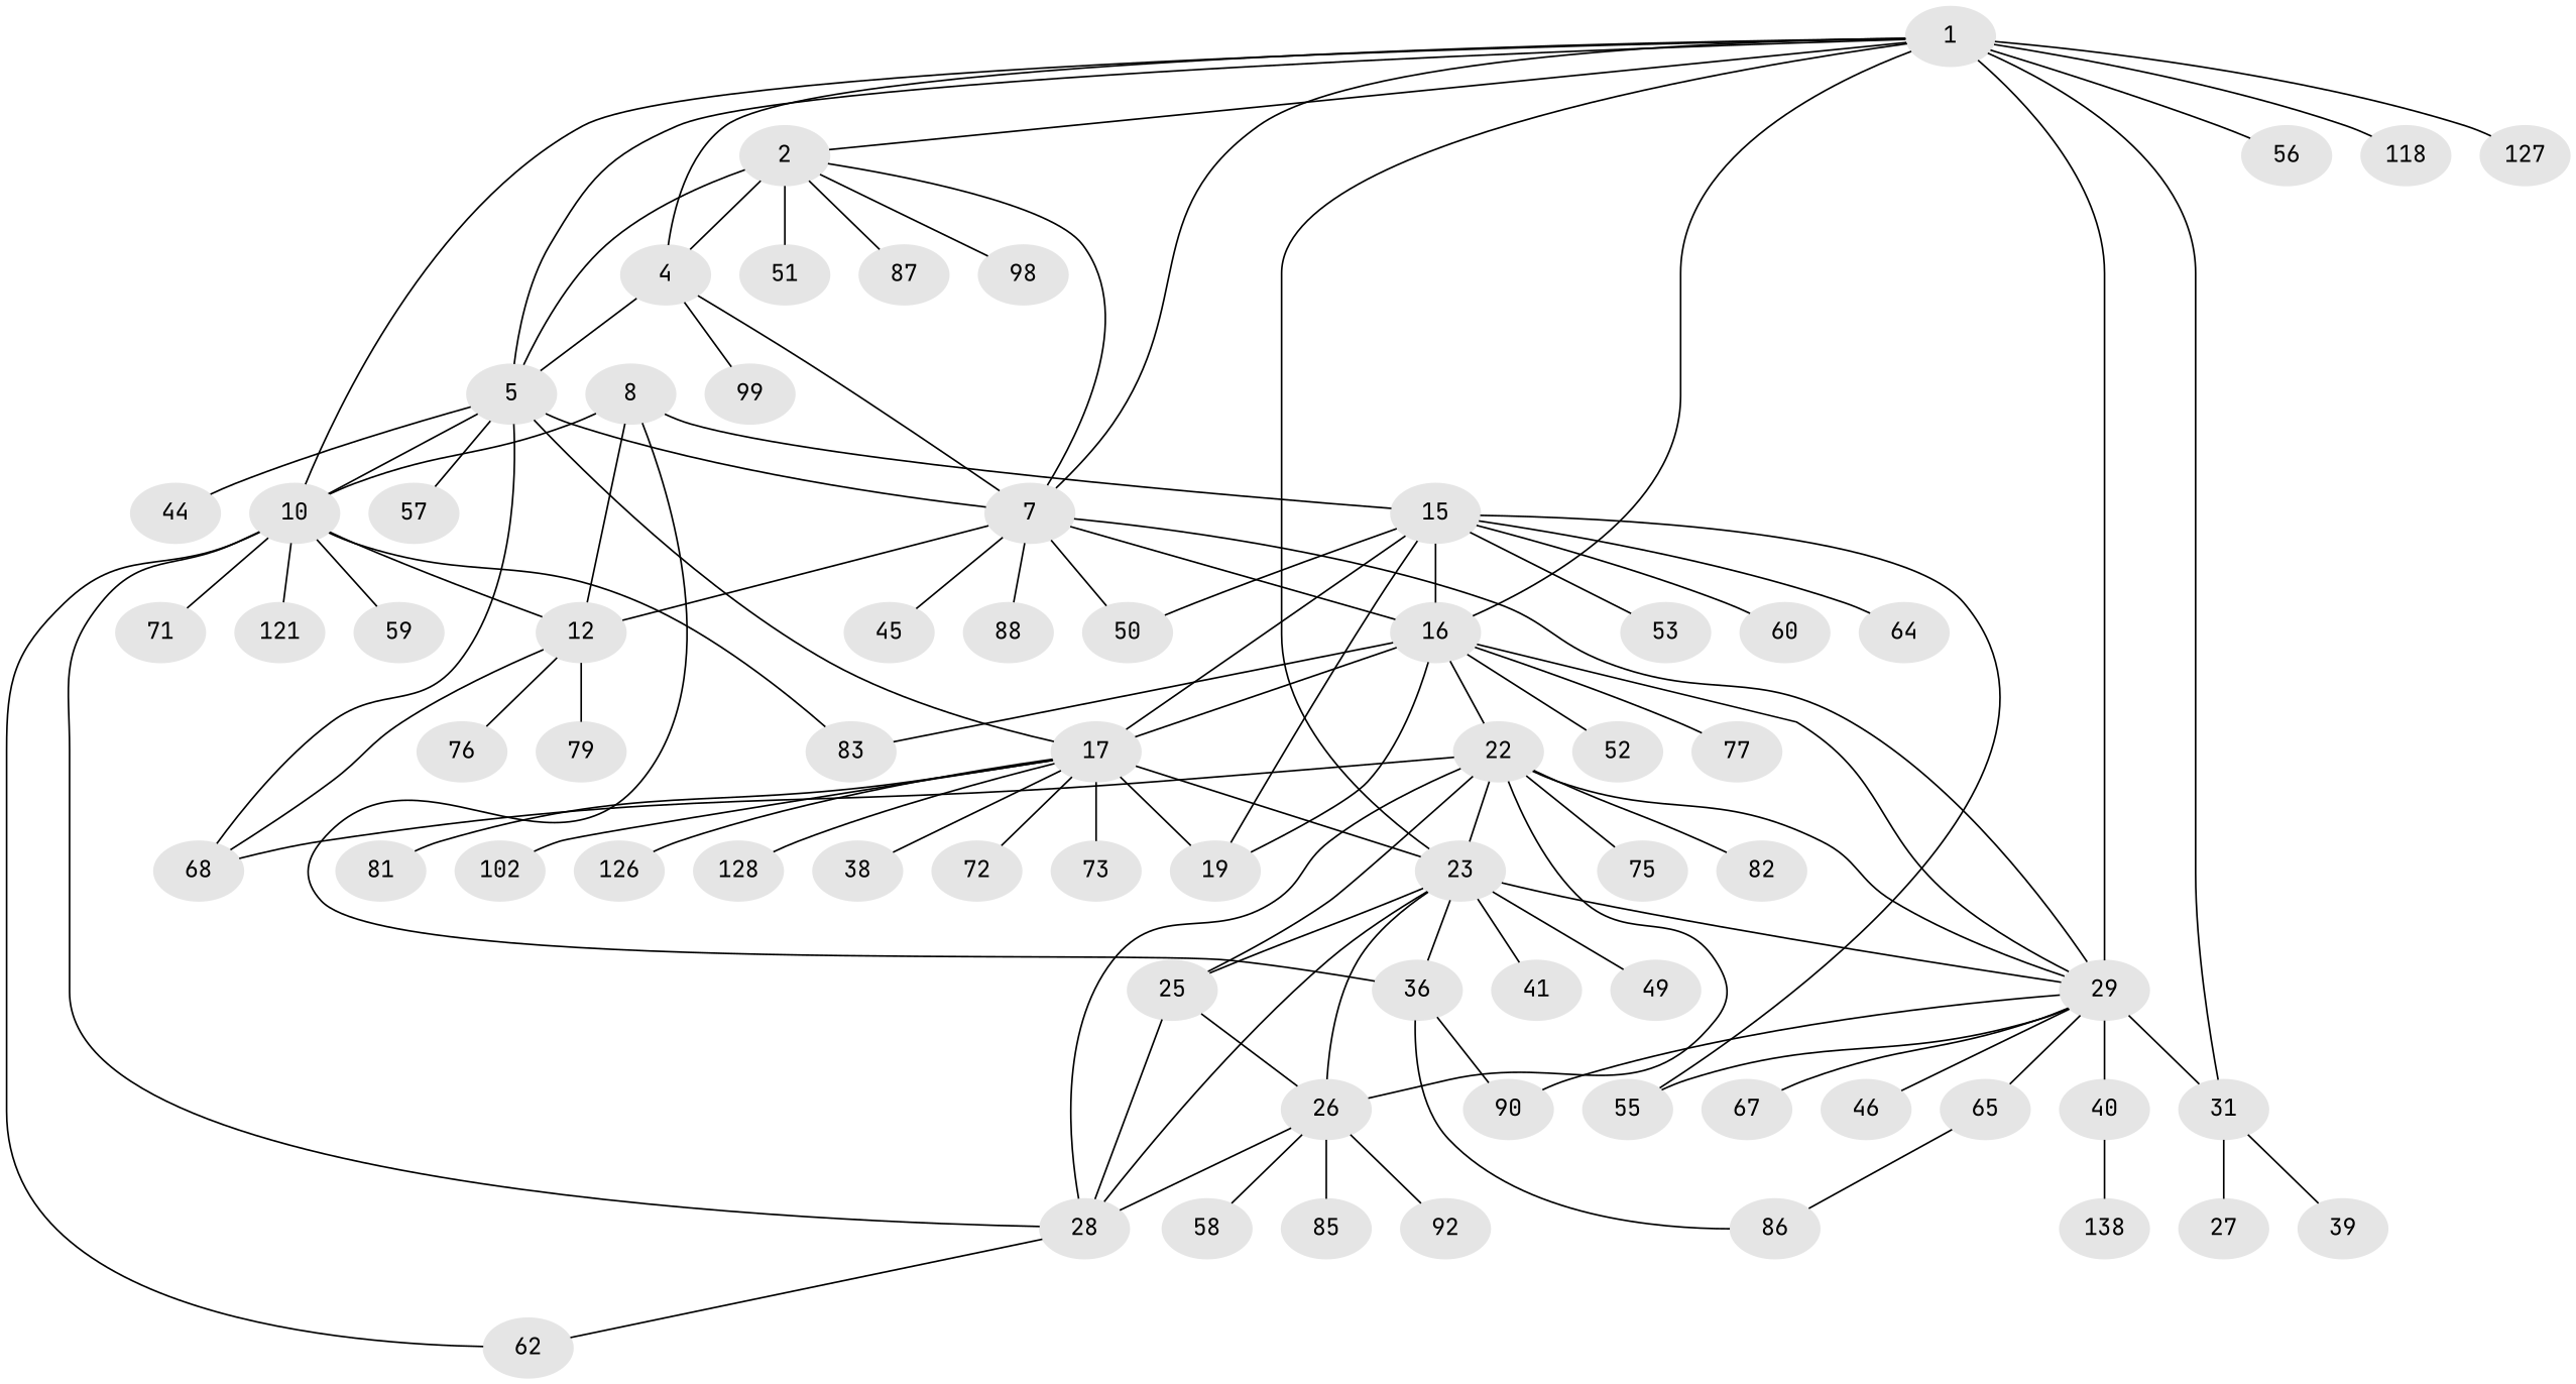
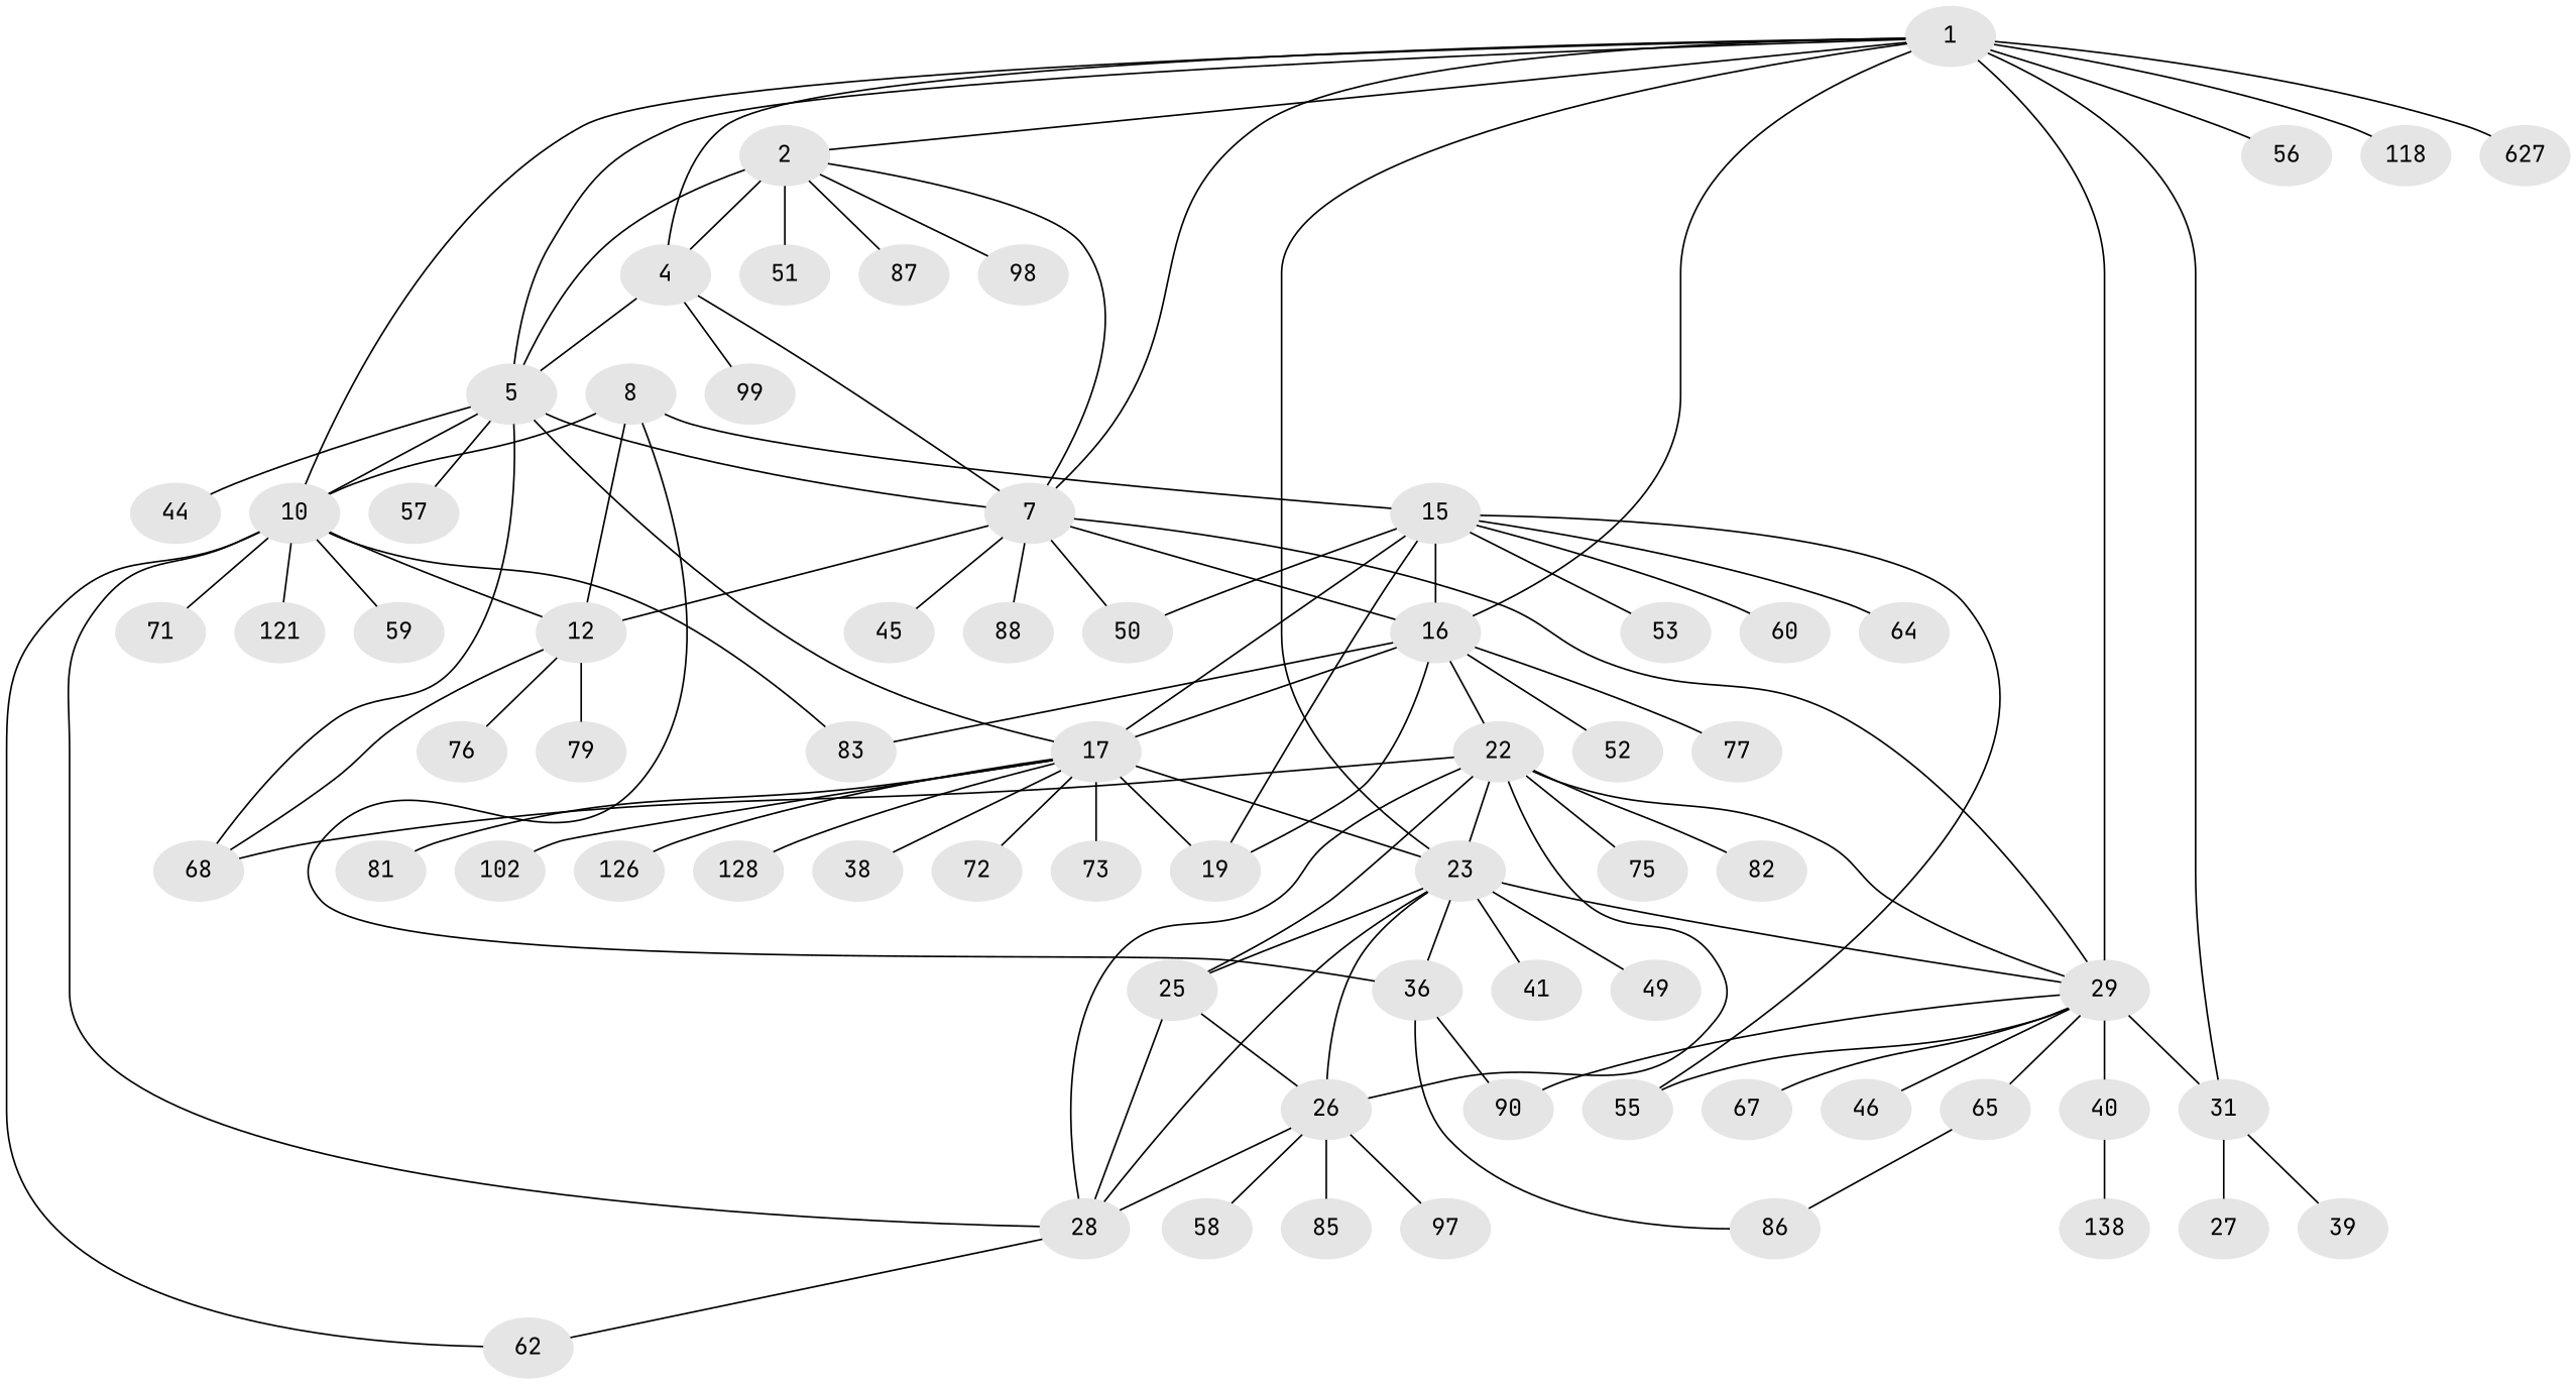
  graph {
    fontname="JetBrains Mono"
    node [color=gray90 fontname="JetBrains Mono" style=filled]
    edge [fontname="JetBrains Mono"]
    1 [super="+34"]
    2 [super="+3"]
    4 [super="+78"]
    5 [super="+103+94+66+48+6"]
    7
    10 [super="+11+114+69"]
    16 [super="+74+21+116+96+18"]
    23 [super="+132+119+120+63+27"]
    29 [super="+112+124+30"]
    31 [super="+32+84"]
    56
    118
-   127
+   127 [label=627]
    51
    87 [super="+140"]
    98
    99 [super="+115"]
    17
    44
    57
    68 [super="+95"]
    12 [super="+13+136+111"]
    45
    50
    88
    28 [super="+130+100"]
    59
    62 [super="+89"]
    71
    83
    121
    19
    22 [super="+24+125+131+117"]
    52
    77
    36
    25
    26
    41
    49
    55 [super="+133"]
    40
    46
    65
    67
    90
    39
    n48 [label=27]
    38
    72
    73
    81 [super="+92"]
    102
    126
    128
    76
    79
    8 [super="+9"]
    15 [super="+93+20"]
    53 [super="+135"]
    60
    64
    86 [super="+101+122"]
    75
    82
    58 [super="+123"]
    85
-   97 [label=92]
+   97
    138
    1 -- 2 [weight=2]
    1 -- 4
    1 -- 5 [weight=2]
    1 -- 7
    1 -- 10
    1 -- 16
    1 -- 23
    1 -- 29 [weight=4]
    1 -- 31 [weight=2]
    1 -- 56
    1 -- 118
    1 -- 127
    2 -- 4 [weight=2]
    2 -- 5 [weight=4]
    2 -- 7 [weight=2]
    2 -- 51
    2 -- 87
    2 -- 98
    4 -- 5 [weight=2]
    4 -- 7
    4 -- 99
    5 -- 7 [weight=2]
    5 -- 10
    5 -- 17
    5 -- 44
    5 -- 57
    5 -- 68
    7 -- 16
    7 -- 29
    7 -- 12
    7 -- 45
    7 -- 50
    7 -- 88
    10 -- 12 [weight=4]
    10 -- 28
    10 -- 59
    10 -- 62
    10 -- 71
    10 -- 83
    10 -- 121
-   16 -- 29 [weight=2]
    16 -- 17 [weight=3]
    16 -- 83
    16 -- 19 [weight=3]
    16 -- 22
    16 -- 52
    16 -- 77
    23 -- 29
    23 -- 28 [weight=2]
    23 -- 36
    23 -- 25 [weight=2]
    23 -- 26 [weight=2]
    23 -- 41
    23 -- 49
    29 -- 31 [weight=8]
    29 -- 55
    29 -- 40
    29 -- 46
    29 -- 65
    29 -- 67
    29 -- 90
    31 -- 39
    31 -- n48
    17 -- 23
    17 -- 19
    17 -- 38
    17 -- 72
    17 -- 73
    17 -- 81
    17 -- 102
    17 -- 126
    17 -- 128
    12 -- 68
    12 -- 76
    12 -- 79
    28 -- 62
    22 -- 23 [weight=4]
    22 -- 29
    22 -- 68
    22 -- 28 [weight=2]
    22 -- 25 [weight=2]
    22 -- 26 [weight=2]
    22 -- 75
    22 -- 82
    36 -- 90
    36 -- 86
    25 -- 28
    25 -- 26
    26 -- 28
    26 -- 58
    26 -- 85
    26 -- 97
    40 -- 138
    65 -- 86
    8 -- 10 [weight=6]
    8 -- 12 [weight=6]
    8 -- 36
    8 -- 15
    15 -- 16 [weight=6]
    15 -- 17 [weight=2]
    15 -- 50
    15 -- 19 [weight=2]
    15 -- 55
    15 -- 53
    15 -- 60
    15 -- 64
  }
